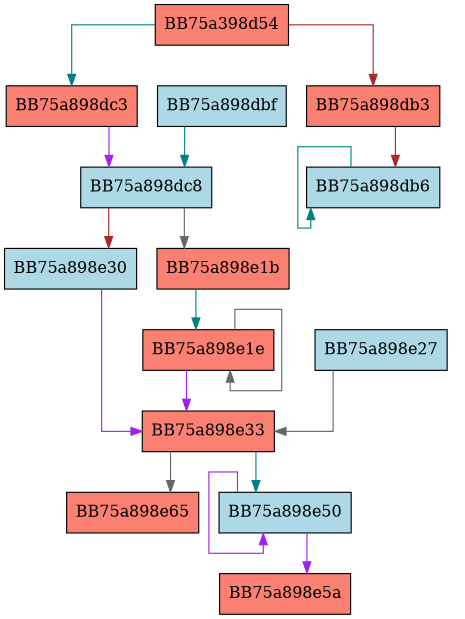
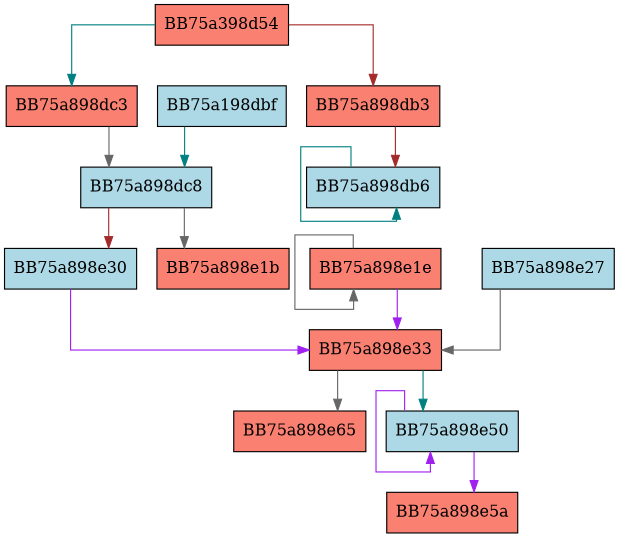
  digraph {
    splines=ortho
    node [fillcolor=salmon shape=box style=filled]
    edge [color=teal]
    n1 [label=BB75a398d54]
    BB75a898dc3
    BB75a898db3
    BB75a898dc8 [fillcolor=lightblue]
    BB75a898db6 [fillcolor=lightblue]
    BB75a898e30 [fillcolor=lightblue]
    BB75a898e1b
-   BB75a898dbf [fillcolor=lightblue]
+   BB75a898dbf [fillcolor=lightblue label=BB75a198dbf]
    BB75a898e33
    BB75a898e1e
    BB75a898e65
    BB75a898e50 [fillcolor=lightblue]
    BB75a898e27 [fillcolor=lightblue]
    BB75a898e5a
    n1 -> BB75a898dc3
    n1 -> BB75a898db3 [color=brown]
-   BB75a898dc3 -> BB75a898dc8 [color=purple]
+   BB75a898dc3 -> BB75a898dc8 [color=gray40]
    BB75a898db3 -> BB75a898db6 [color=brown]
    BB75a898dc8 -> BB75a898e30 [color=brown]
    BB75a898dc8 -> BB75a898e1b [color=gray40]
    BB75a898db6 -> BB75a898db6
    BB75a898e30 -> BB75a898e33 [color=purple]
-   BB75a898e1b -> BB75a898e1e
    BB75a898dbf -> BB75a898dc8
    BB75a898e33 -> BB75a898e65 [color=gray40]
    BB75a898e33 -> BB75a898e50
    BB75a898e1e -> BB75a898e33 [color=purple]
    BB75a898e1e -> BB75a898e1e [color=gray40]
    BB75a898e50 -> BB75a898e50 [color=purple]
    BB75a898e50 -> BB75a898e5a [color=purple]
    BB75a898e27 -> BB75a898e33 [color=gray40]
  }
